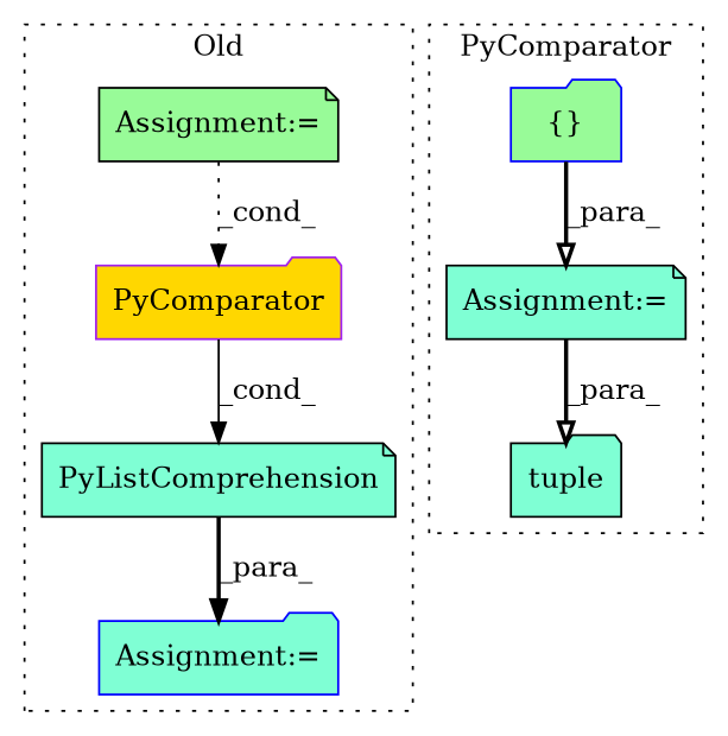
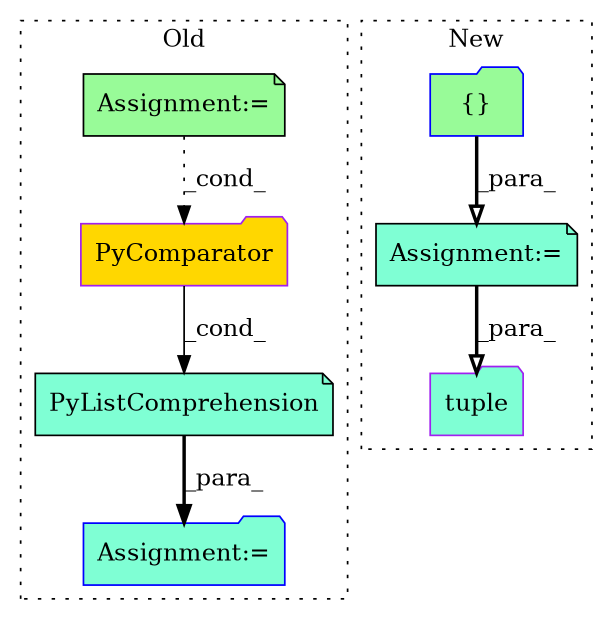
  digraph {
    node [a=7 color=black fillcolor=aquamarine l=22 s=7579 shape=folder style=filled]
    edge [arrowhead=normal style=bold]
    n1 [a=109 l=92 label=PyListComprehension s=7517 shape=note]
    n2 [fillcolor=palegreen label="Assignment:=" shape=note]
    n3 [a=113 color=purple fillcolor=gold label=PyComparator]
    n4 [color=blue l=6 label="Assignment:=" s=7496]
-   n5 [a=32 l="6,1" label=tuple s="7632,7651"]
+   n5 [a=32 color=purple l="6,1" label=tuple s="7632,7651"]
    n6 [l=1 label="Assignment:=" s=7573 shape=note]
    n7 [a=4 color=blue fillcolor=palegreen l="1,1" label="{}" s="7523,7529"]
    subgraph cluster_1 {
      label=Old
      style=dotted
      n1
      n2
      n3
      n4
    }
    subgraph cluster_2 {
-     label=PyComparator
+     label=New
      style=dotted
      n5
      n6
      n7
    }
    n1 -> n4 [label=_para_]
    n2 -> n3 [label=_cond_ style=dotted]
    n3 -> n1 [label=_cond_ style=solid]
    n6 -> n5 [arrowhead=onormal label=_para_]
    n7 -> n6 [arrowhead=onormal label=_para_]
  }
